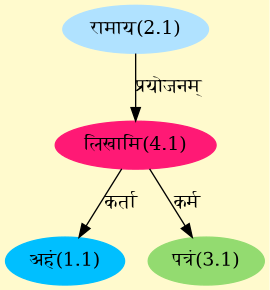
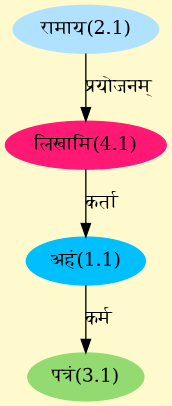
  digraph {
    bgcolor=lemonchiffon1
    compound=true
    fontname="DejaVu Serif"
    rankdir=BT
    node [fontname="DejaVu Serif" style=filled]
    edge [dir=back fontname="DejaVu Serif"]
    n1 [color="#00BFFF" label="अहं(1.1)"]
    n2 [color="#FF1975" label="लिखामि(4.1)"]
    n3 [color="#B0E2FF" label="रामाय(2.1)"]
    n4 [color="#93DB70" label="पत्रं(3.1)"]
    n1 -> n2 [label="कर्ता"]
    n2 -> n3 [label="प्रयोजनम्"]
-   n4 -> n2 [label="कर्म"]
+   n4 -> n1 [label="कर्म"]
  }
